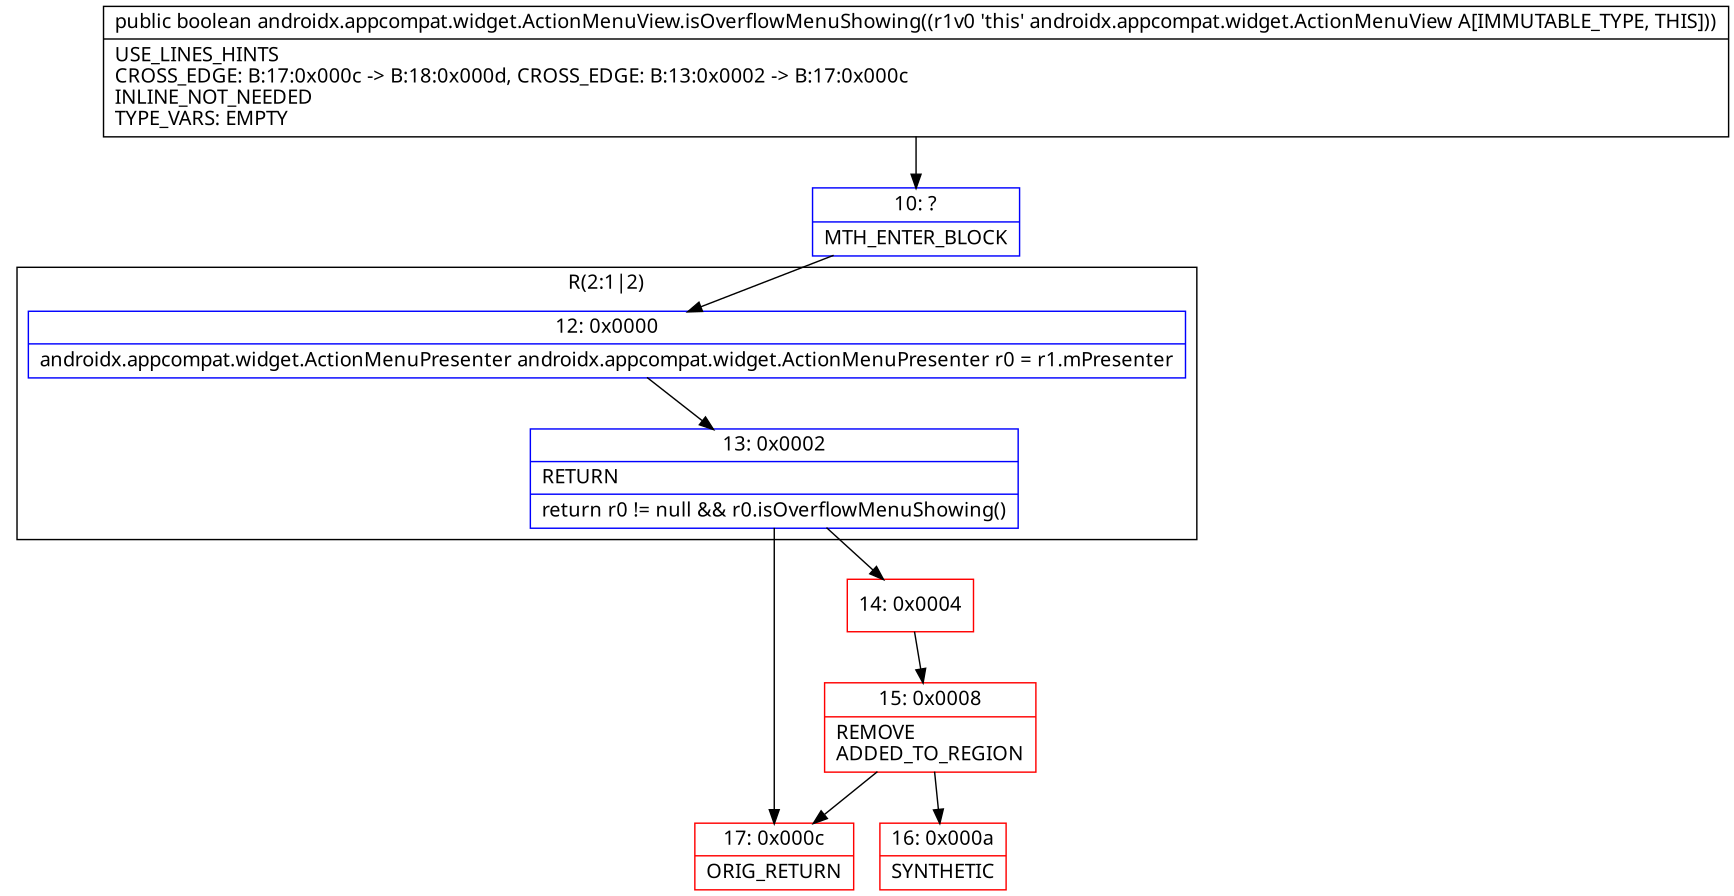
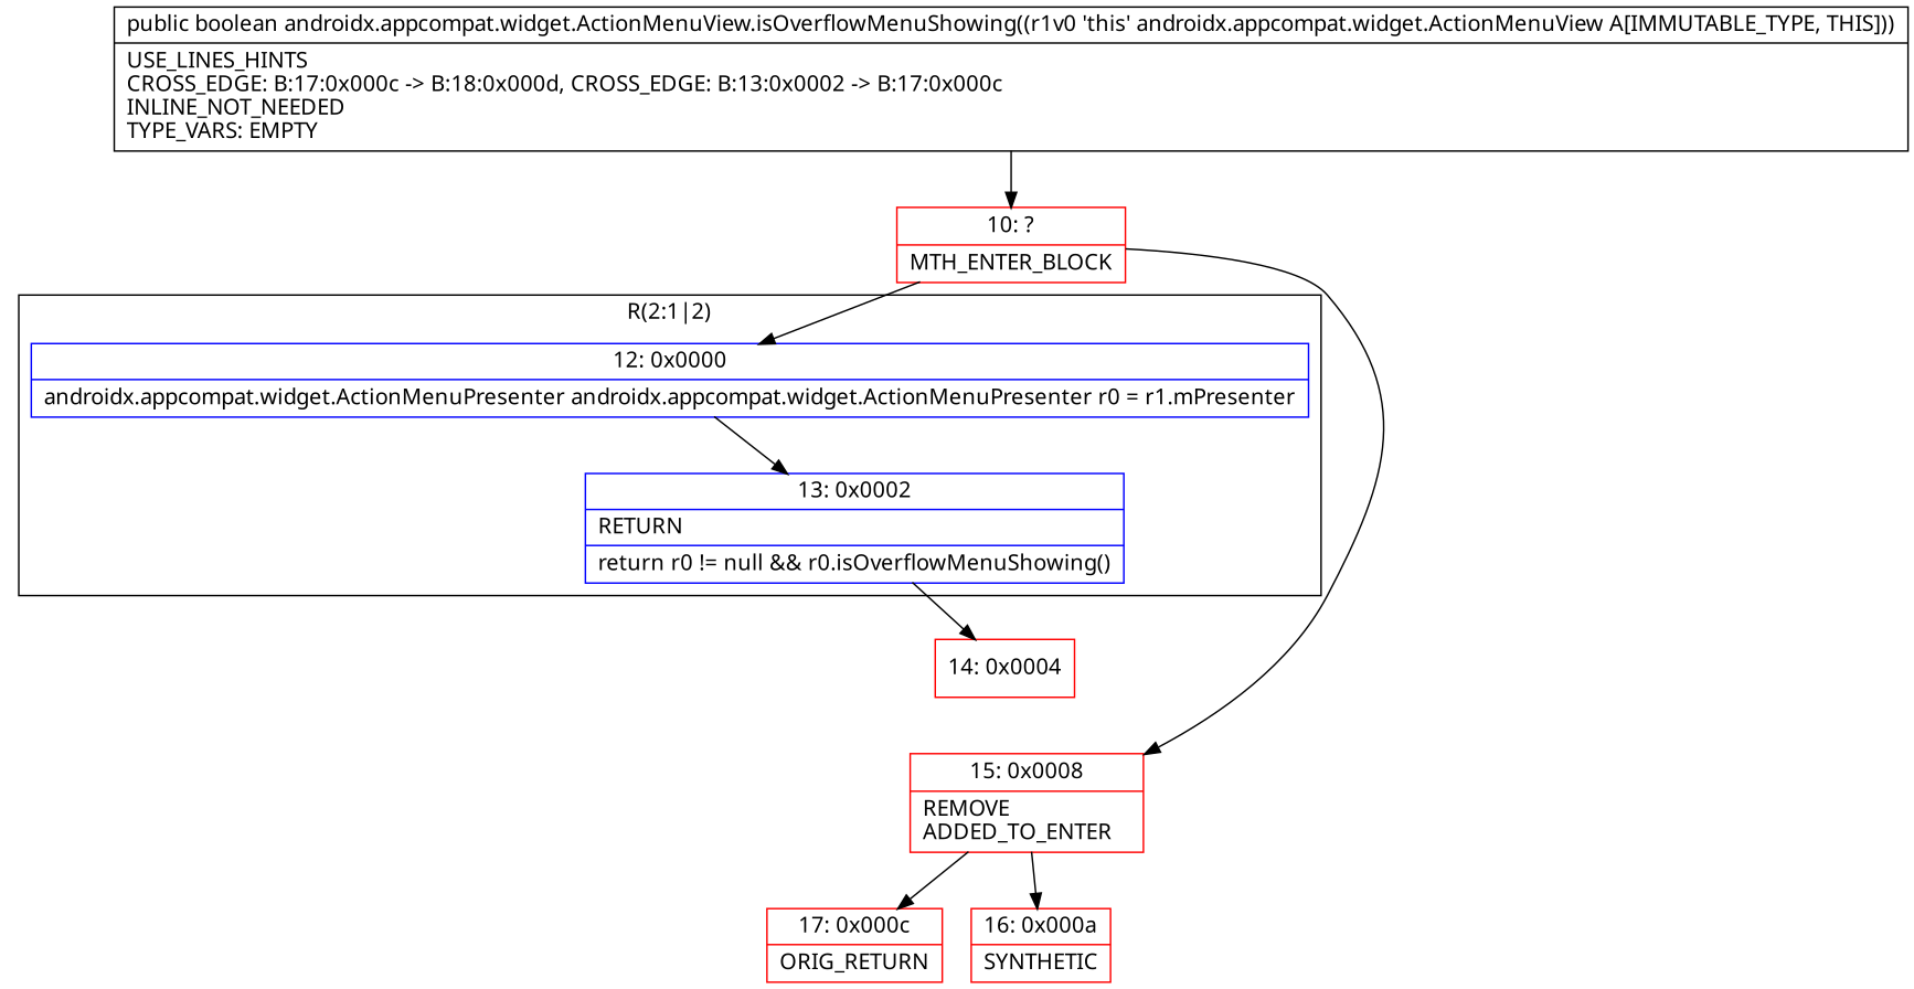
  digraph {
    fontname="Noto Sans"
    node [color=red fontname="Noto Sans" shape=record]
    edge [fontname="Noto Sans"]
    n1 [color=blue label="{12\:\ 0x0000|androidx.appcompat.widget.ActionMenuPresenter androidx.appcompat.widget.ActionMenuPresenter r0 = r1.mPresenter\l}"]
    n2 [color=blue label="{13\:\ 0x0002|RETURN\l|return r0 != null && r0.isOverflowMenuShowing()\l}"]
    n3 [label="{14\:\ 0x0004}"]
    n4 [label="{17\:\ 0x000c|ORIG_RETURN\l}"]
-   n5 [label="{15\:\ 0x0008|REMOVE\lADDED_TO_REGION\l}"]
-   n6 [color=blue label="{10\:\ ?|MTH_ENTER_BLOCK\l}"]
+   n5 [label="{15\:\ 0x0008|REMOVE\lADDED_TO_ENTER\l}"]
+   n6 [label="{10\:\ ?|MTH_ENTER_BLOCK\l}"]
    n7 [label="{16\:\ 0x000a|SYNTHETIC\l}"]
    n8 [label="{public boolean androidx.appcompat.widget.ActionMenuView.isOverflowMenuShowing((r1v0 'this' androidx.appcompat.widget.ActionMenuView A[IMMUTABLE_TYPE, THIS]))  | USE_LINES_HINTS\lCROSS_EDGE: B:17:0x000c \-\> B:18:0x000d, CROSS_EDGE: B:13:0x0002 \-\> B:17:0x000c\lINLINE_NOT_NEEDED\lTYPE_VARS: EMPTY\l}" color=""]
    subgraph cluster_1 {
      label="R(2:1|2)"
      n1
      n2
    }
    n1 -> n2
    n2 -> n3
-   n2 -> n4
-   n3 -> n5
+   n6 -> n5
    n5 -> n4
    n5 -> n7
    n6 -> n1
    n8 -> n6
  }
